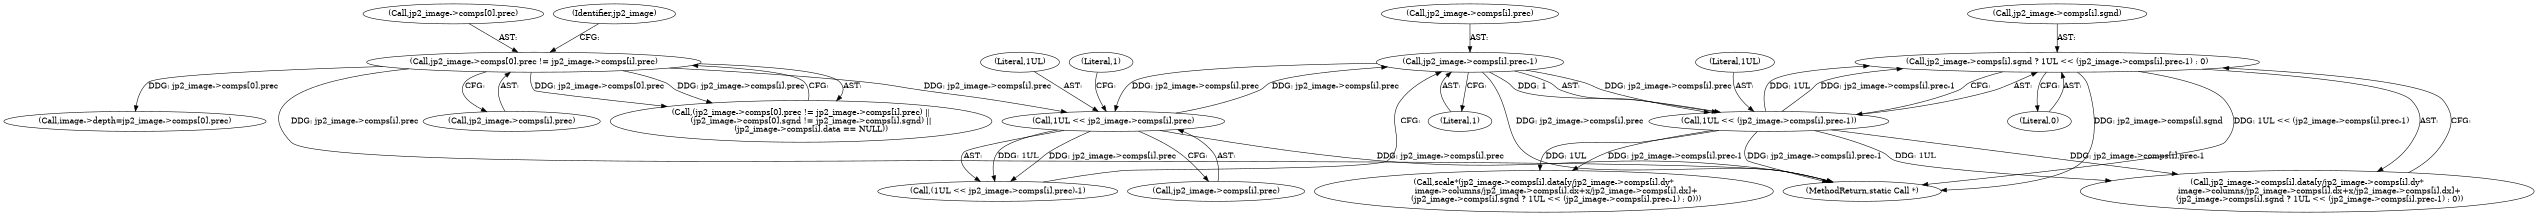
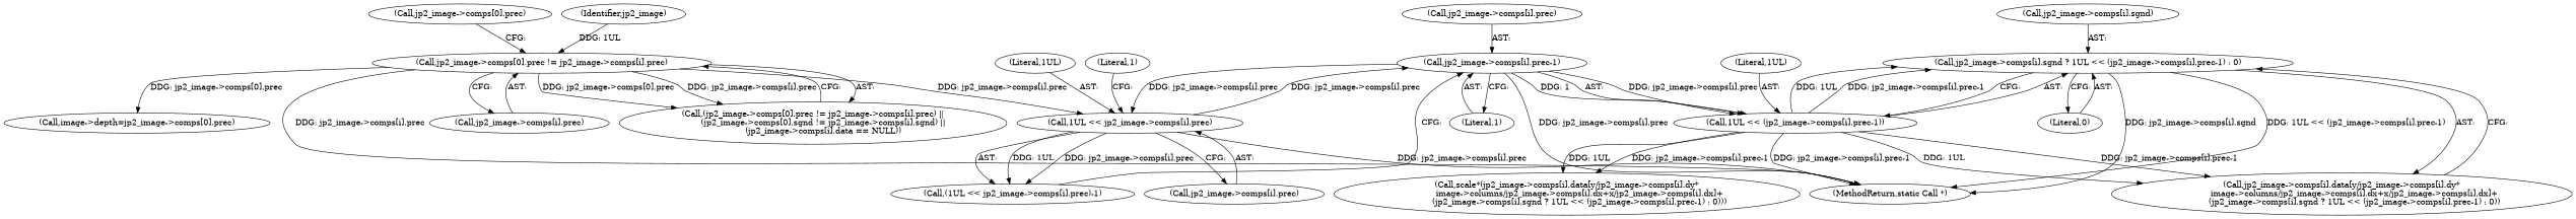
  digraph {
    n1 [label="(Call,jp2_image->comps[i].sgnd ? 1UL << (jp2_image->comps[i].prec-1) : 0)"]
    n2 [label="(Call,1UL << (jp2_image->comps[i].prec-1))"]
    n3 [label="(Literal,0)"]
    n4 [label="(MethodReturn,static Call *)"]
    n5 [label="(Call,jp2_image->comps[i].data[y/jp2_image->comps[i].dy*\n          image->columns/jp2_image->comps[i].dx+x/jp2_image->comps[i].dx]+\n          (jp2_image->comps[i].sgnd ? 1UL << (jp2_image->comps[i].prec-1) : 0))"]
    n6 [label="(Call,scale*(jp2_image->comps[i].data[y/jp2_image->comps[i].dy*\n          image->columns/jp2_image->comps[i].dx+x/jp2_image->comps[i].dx]+\n          (jp2_image->comps[i].sgnd ? 1UL << (jp2_image->comps[i].prec-1) : 0)))"]
    n7 [label="(Call,jp2_image->comps[i].prec-1)"]
    n8 [label="(Call,1UL << jp2_image->comps[i].prec)"]
    n9 [label="(Literal,1)"]
    n10 [label="(Call,(1UL << jp2_image->comps[i].prec)-1)"]
    n11 [label="(Call,jp2_image->comps[i].prec)"]
    n12 [label="(Call,jp2_image->comps[0].prec != jp2_image->comps[i].prec)"]
    n13 [label="(Call,jp2_image->comps[i].prec)"]
    n14 [label="(Call,(jp2_image->comps[0].prec != jp2_image->comps[i].prec) ||\n        (jp2_image->comps[0].sgnd != jp2_image->comps[i].sgnd) ||\n        (jp2_image->comps[i].data == NULL))"]
    n15 [label="(Call,image->depth=jp2_image->comps[0].prec)"]
    n16 [label="(Call,jp2_image->comps[0].prec)"]
    n17 [label="(Literal,1UL)"]
    n18 [label="(Literal,1)"]
    n19 [label="(Call,jp2_image->comps[i].sgnd)"]
    n20 [label="(Literal,1UL)"]
    n21 [label="(Identifier,jp2_image)"]
    n22 [label="(Call,jp2_image->comps[i].prec)"]
    n1 -> n2 [label="CFG: "]
    n1 -> n3 [label="CFG: "]
    n1 -> n4 [label="DDG: jp2_image->comps[i].sgnd"]
    n1 -> n4 [label="DDG: 1UL << (jp2_image->comps[i].prec-1)"]
    n1 -> n5 [label="AST: "]
    n2 -> n1 [label="AST: "]
    n2 -> n1 [label="DDG: 1UL"]
    n2 -> n1 [label="DDG: jp2_image->comps[i].prec-1"]
    n2 -> n4 [label="DDG: jp2_image->comps[i].prec-1"]
    n2 -> n5 [label="DDG: 1UL"]
    n2 -> n5 [label="DDG: jp2_image->comps[i].prec-1"]
    n2 -> n6 [label="DDG: 1UL"]
    n2 -> n6 [label="DDG: jp2_image->comps[i].prec-1"]
    n3 -> n1 [label="AST: "]
    n5 -> n1 [label="CFG: "]
    n7 -> n2 [label="AST: "]
    n7 -> n2 [label="DDG: jp2_image->comps[i].prec"]
    n7 -> n2 [label="DDG: 1"]
    n7 -> n4 [label="DDG: jp2_image->comps[i].prec"]
    n7 -> n8 [label="DDG: jp2_image->comps[i].prec"]
    n7 -> n9 [label="CFG: "]
    n8 -> n4 [label="DDG: jp2_image->comps[i].prec"]
    n8 -> n7 [label="DDG: jp2_image->comps[i].prec"]
    n8 -> n10 [label="AST: "]
    n8 -> n10 [label="DDG: 1UL"]
    n8 -> n10 [label="DDG: jp2_image->comps[i].prec"]
    n8 -> n11 [label="CFG: "]
    n9 -> n7 [label="AST: "]
    n10 -> n7 [label="CFG: "]
    n11 -> n8 [label="AST: "]
    n12 -> n4 [label="DDG: jp2_image->comps[i].prec"]
    n12 -> n8 [label="DDG: jp2_image->comps[i].prec"]
    n12 -> n13 [label="CFG: "]
    n12 -> n14 [label="AST: "]
    n12 -> n14 [label="DDG: jp2_image->comps[0].prec"]
    n12 -> n14 [label="DDG: jp2_image->comps[i].prec"]
    n12 -> n15 [label="DDG: jp2_image->comps[0].prec"]
    n13 -> n12 [label="AST: "]
    n14 -> n12 [label="CFG: "]
-   n16 -> n12 [label="AST: "]
+   n16 -> n12 [label="CFG: "]
    n17 -> n8 [label="AST: "]
    n18 -> n8 [label="CFG: "]
    n19 -> n1 [label="AST: "]
    n20 -> n2 [label="AST: "]
-   n21 -> n12 [label="CFG: "]
+   n21 -> n12 [label="DDG: 1UL"]
    n22 -> n7 [label="AST: "]
  }
